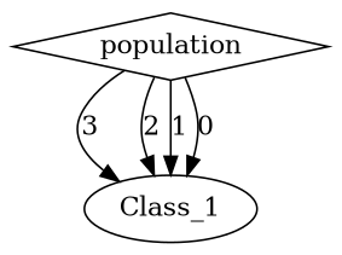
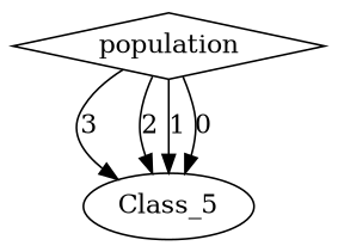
  digraph {
-   n1 [label=Class_1]
+   n1 [label=Class_5]
    n2 [label=population shape=diamond]
    n2 -> n1 [label=3]
    n2 -> n1 [label=2]
    n2 -> n1 [label=1]
    n2 -> n1 [label=0]
  }
